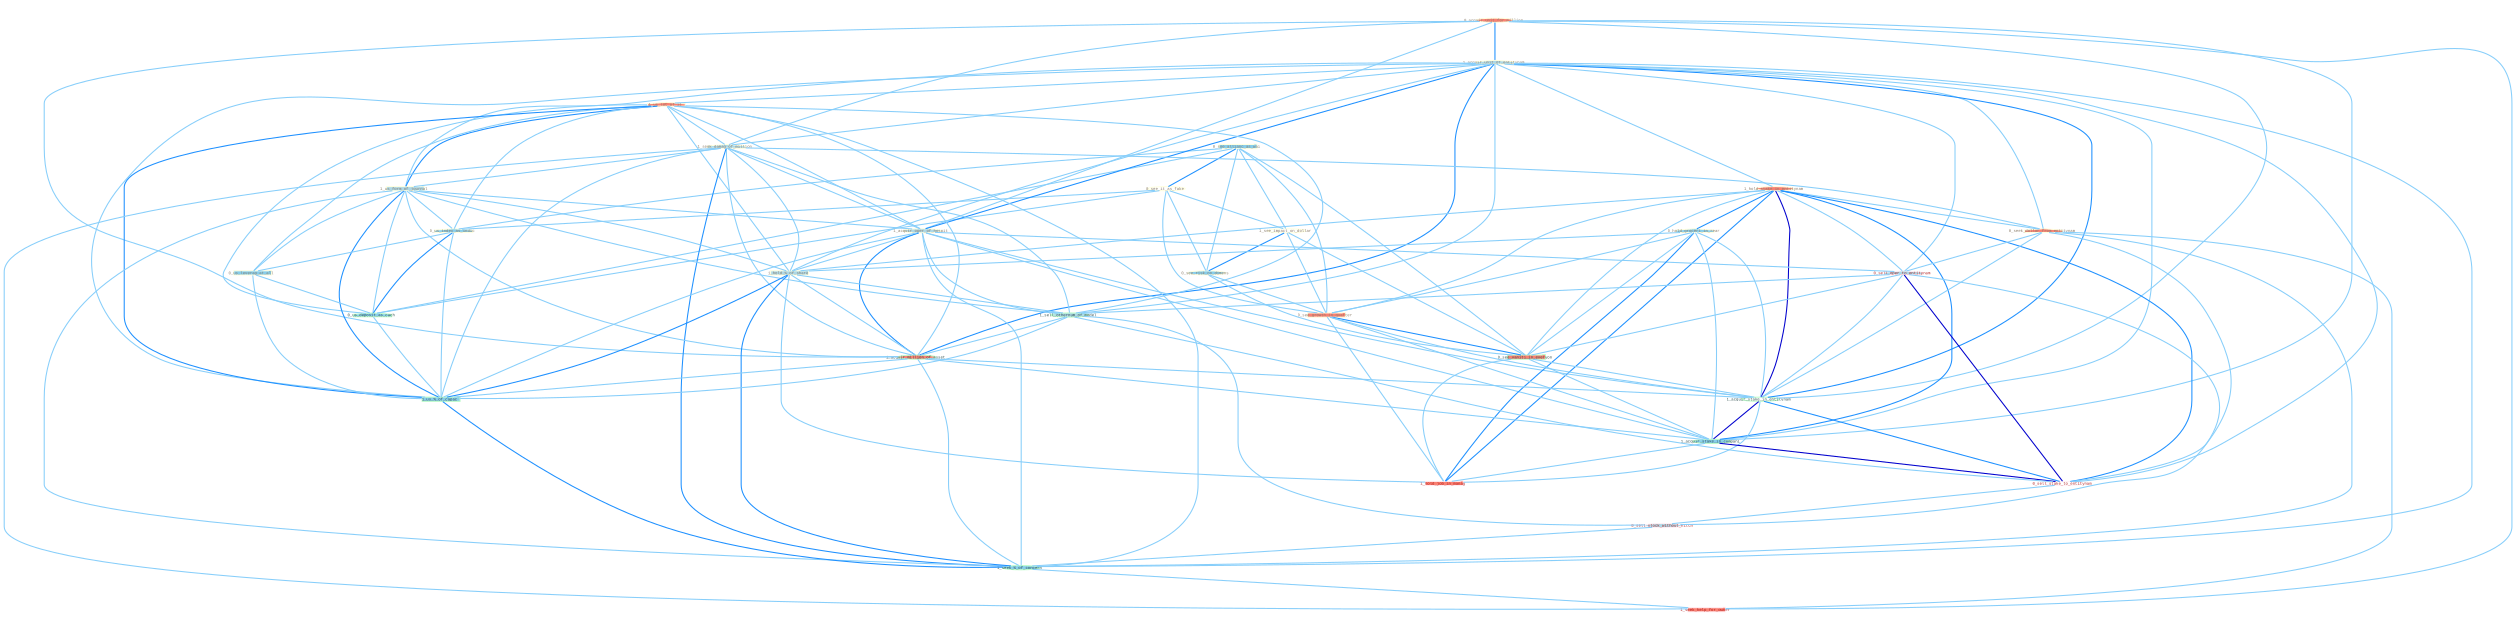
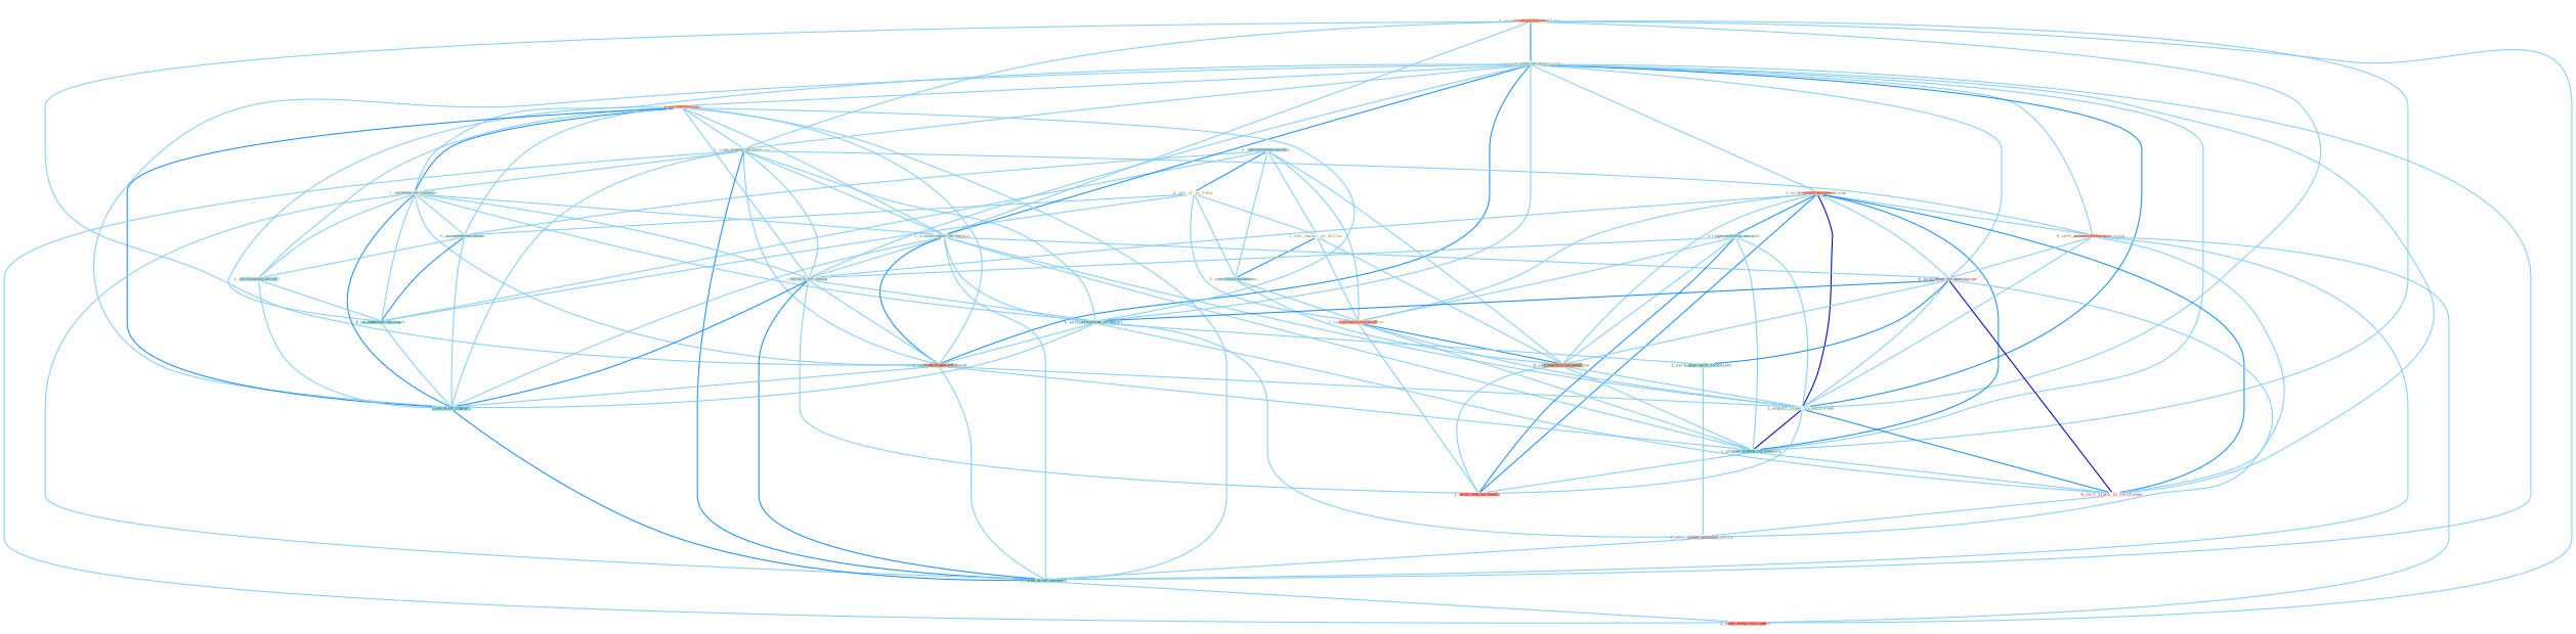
  graph {
    fontname="Liberation Mono"
    node [color="#ffffe0" fillcolor=skyblue fixedsize=true fontcolor="#8b7d6b" fontname="Liberation Mono" fontsize=4 shape=ellipse style=filled]
    edge [color="#87cefa" fontname="Liberation Mono" w=1]
    "0_see_allianc_as_wai " [height=.06 shape=folder width=.5]
    "0_see_it_as_fake " [fillcolor=white height=.06 width=.5]
    "0_acquir_unit_for_million " [fillcolor=salmon height=.06 width=.5]
    "1_acquir_unit_of_entitynam " [fillcolor=lightblue height=.06 shape=house width=.5]
    "1_us_lot_of_it " [fillcolor=salmon height=.06 shape=house width=.5]
    "1_see_impact_on_dollar " [fillcolor=white height=.06 width=.5]
    "1_seek_damag_of_million " [fillcolor=lightblue height=.06 shape=house width=.5]
    "1_hold_stake_in_entitynam " [fillcolor=salmon height=.06 width=.5]
    "0_seek_dollar_from_entitynam " [fillcolor=salmon height=.06 shape=house width=.5]
    "1_us_form_of_journal " [fillcolor=lightblue height=.06 shape=folder width=.5]
    "1_acquir_oper_of_hospit " [fillcolor=lightblue height=.06 width=.5]
    "0_hold_groceri_in_rear " [height=.06 shape=house width=.5]
    "0_see_risk_on_dimens " [height=.06 width=.5]
    "0_us_index_as_indic " [height=.06 shape=house width=.5]
    "1_hold_%_of_share " [fillcolor=lightblue height=.06 shape=folder width=.5]
    "0_us_leverag_at_all " [height=.06 shape=folder width=.5]
    "0_see_growth_in_quarter " [fillcolor=salmon height=.06 shape=folder width=.5]
    "0_sell_oper_to_entitynam " [color="#fff0f5" fillcolor=lightblue fontcolor="#b22222" height=.06 shape=house width=.5]
    "0_sell_stake_to_entitynam " [color="#fff0f5" fillcolor=white fontcolor="#b22222" height=.06 width=.5]
    "1_hold_job_in_manag " [color="#fff0f5" fillcolor=salmon fontcolor="#b22222" height=.06 shape=folder width=.5]
    "0_sell_stock_without_hitch " [color="#fff0f5" fillcolor=lightblue fontcolor="#b22222" height=.06 width=.5]
    "1_seek_help_for_owner " [color="#fff0f5" fillcolor=salmon fontcolor="#b22222" height=.06 shape=folder width=.5]
    "0_see_vaniti_in_everyon " [color="#BDFCC9" fillcolor=salmon fontcolor="#2f4f4f" height=.06 shape=folder width=.5]
    "0_us_deposit_as_cach " [color="#BDFCC9" fontcolor="#2f4f4f" height=.06 shape=house width=.5]
    "1_acquir_million_of_asset " [color="#BDFCC9" fillcolor=salmon fontcolor="#2f4f4f" height=.06 width=.5]
    "1_acquir_stake_in_entitynam " [color="#BDFCC9" fillcolor=white fontcolor="#2f4f4f" height=.06 width=.5]
    "1_acquir_stake_in_compani " [color="#BDFCC9" fontcolor="#2f4f4f" height=.06 width=.5]
    "1_sell_othernum_of_model " [color="#BDFCC9" fillcolor=lightblue fontcolor="#2f4f4f" height=.06 width=.5]
    "1_us_%_of_capac " [color="#BDFCC9" fontcolor="#2f4f4f" height=.06 shape=folder width=.5]
    "1_seek_%_of_concern " [color="#BDFCC9" fontcolor="#2f4f4f" height=.06 width=.5]
+   "1_sell_approach_to_client " [color="#BDFCC9" fillcolor=lightblue fontcolor="#2f4f4f" height=.06 width=.5]
    subgraph sub_1 {
      "0_see_allianc_as_wai "
      "0_see_it_as_fake "
      "0_acquir_unit_for_million "
      "1_acquir_unit_of_entitynam "
      "1_us_lot_of_it "
      "1_see_impact_on_dollar "
      "1_seek_damag_of_million "
      "1_hold_stake_in_entitynam "
      "0_seek_dollar_from_entitynam "
      "1_us_form_of_journal "
      "1_acquir_oper_of_hospit "
      "0_hold_groceri_in_rear "
      "0_see_risk_on_dimens "
      "0_us_index_as_indic "
      "1_hold_%_of_share "
      "0_us_leverag_at_all "
      "0_see_growth_in_quarter "
    }
    subgraph sub_2 {
      "0_sell_oper_to_entitynam "
      "0_sell_stake_to_entitynam "
      "1_hold_job_in_manag "
      "0_sell_stock_without_hitch "
      "1_seek_help_for_owner "
    }
    "0_see_allianc_as_wai " -- "0_see_it_as_fake " [color="#1e90ff" w=2]
    "0_see_allianc_as_wai " -- "1_see_impact_on_dollar "
    "0_see_allianc_as_wai " -- "0_see_risk_on_dimens "
    "0_see_allianc_as_wai " -- "0_us_index_as_indic "
    "0_see_allianc_as_wai " -- "0_see_growth_in_quarter "
    "0_see_allianc_as_wai " -- "0_see_vaniti_in_everyon "
    "0_see_allianc_as_wai " -- "0_us_deposit_as_cach "
    "0_see_it_as_fake " -- "1_see_impact_on_dollar "
    "0_see_it_as_fake " -- "0_see_risk_on_dimens "
    "0_see_it_as_fake " -- "0_us_index_as_indic "
    "0_see_it_as_fake " -- "0_see_growth_in_quarter "
    "0_see_it_as_fake " -- "0_us_deposit_as_cach "
    "0_acquir_unit_for_million " -- "1_acquir_unit_of_entitynam " [color="#1e90ff" w=2]
    "0_acquir_unit_for_million " -- "1_seek_damag_of_million "
    "0_acquir_unit_for_million " -- "1_acquir_oper_of_hospit "
    "0_acquir_unit_for_million " -- "1_seek_help_for_owner "
    "0_acquir_unit_for_million " -- "1_acquir_million_of_asset "
    "0_acquir_unit_for_million " -- "1_acquir_stake_in_entitynam "
    "0_acquir_unit_for_million " -- "1_acquir_stake_in_compani "
    "1_acquir_unit_of_entitynam " -- "1_us_lot_of_it "
    "1_acquir_unit_of_entitynam " -- "1_seek_damag_of_million "
    "1_acquir_unit_of_entitynam " -- "1_hold_stake_in_entitynam "
    "1_acquir_unit_of_entitynam " -- "0_seek_dollar_from_entitynam "
    "1_acquir_unit_of_entitynam " -- "1_us_form_of_journal "
    "1_acquir_unit_of_entitynam " -- "1_acquir_oper_of_hospit " [color="#1e90ff" w=2]
    "1_acquir_unit_of_entitynam " -- "1_hold_%_of_share "
    "1_acquir_unit_of_entitynam " -- "0_sell_oper_to_entitynam "
    "1_acquir_unit_of_entitynam " -- "0_sell_stake_to_entitynam "
    "1_acquir_unit_of_entitynam " -- "1_acquir_million_of_asset " [color="#1e90ff" w=2]
    "1_acquir_unit_of_entitynam " -- "1_acquir_stake_in_entitynam " [color="#1e90ff" w=2]
    "1_acquir_unit_of_entitynam " -- "1_acquir_stake_in_compani "
    "1_acquir_unit_of_entitynam " -- "1_sell_othernum_of_model "
    "1_acquir_unit_of_entitynam " -- "1_us_%_of_capac "
    "1_acquir_unit_of_entitynam " -- "1_seek_%_of_concern "
    "1_us_lot_of_it " -- "1_seek_damag_of_million "
    "1_us_lot_of_it " -- "1_us_form_of_journal " [color="#1e90ff" w=2]
    "1_us_lot_of_it " -- "1_acquir_oper_of_hospit "
    "1_us_lot_of_it " -- "0_us_index_as_indic "
    "1_us_lot_of_it " -- "1_hold_%_of_share "
    "1_us_lot_of_it " -- "0_us_leverag_at_all "
    "1_us_lot_of_it " -- "0_us_deposit_as_cach "
    "1_us_lot_of_it " -- "1_acquir_million_of_asset "
    "1_us_lot_of_it " -- "1_sell_othernum_of_model "
    "1_us_lot_of_it " -- "1_us_%_of_capac " [color="#1e90ff" w=2]
    "1_us_lot_of_it " -- "1_seek_%_of_concern "
    "1_see_impact_on_dollar " -- "0_see_risk_on_dimens " [color="#1e90ff" w=2]
    "1_see_impact_on_dollar " -- "0_see_growth_in_quarter "
    "1_see_impact_on_dollar " -- "0_see_vaniti_in_everyon "
    "1_seek_damag_of_million " -- "0_seek_dollar_from_entitynam "
    "1_seek_damag_of_million " -- "1_us_form_of_journal "
    "1_seek_damag_of_million " -- "1_acquir_oper_of_hospit "
    "1_seek_damag_of_million " -- "1_hold_%_of_share "
    "1_seek_damag_of_million " -- "1_seek_help_for_owner "
    "1_seek_damag_of_million " -- "1_acquir_million_of_asset "
    "1_seek_damag_of_million " -- "1_sell_othernum_of_model "
    "1_seek_damag_of_million " -- "1_us_%_of_capac "
    "1_seek_damag_of_million " -- "1_seek_%_of_concern " [color="#1e90ff" w=2]
    "1_hold_stake_in_entitynam " -- "0_seek_dollar_from_entitynam "
    "1_hold_stake_in_entitynam " -- "0_hold_groceri_in_rear " [color="#1e90ff" w=2]
    "1_hold_stake_in_entitynam " -- "1_hold_%_of_share "
    "1_hold_stake_in_entitynam " -- "0_see_growth_in_quarter "
    "1_hold_stake_in_entitynam " -- "0_sell_oper_to_entitynam "
    "1_hold_stake_in_entitynam " -- "0_sell_stake_to_entitynam " [color="#1e90ff" w=2]
    "1_hold_stake_in_entitynam " -- "1_hold_job_in_manag " [color="#1e90ff" w=2]
    "1_hold_stake_in_entitynam " -- "0_see_vaniti_in_everyon "
    "1_hold_stake_in_entitynam " -- "1_acquir_stake_in_entitynam " [color="#0000cd" w=3]
    "1_hold_stake_in_entitynam " -- "1_acquir_stake_in_compani " [color="#1e90ff" w=2]
    "0_seek_dollar_from_entitynam " -- "0_sell_oper_to_entitynam "
    "0_seek_dollar_from_entitynam " -- "0_sell_stake_to_entitynam "
    "0_seek_dollar_from_entitynam " -- "1_seek_help_for_owner "
    "0_seek_dollar_from_entitynam " -- "1_acquir_stake_in_entitynam "
    "0_seek_dollar_from_entitynam " -- "1_seek_%_of_concern "
    "1_us_form_of_journal " -- "1_acquir_oper_of_hospit "
    "1_us_form_of_journal " -- "0_us_index_as_indic "
    "1_us_form_of_journal " -- "1_hold_%_of_share "
    "1_us_form_of_journal " -- "0_us_leverag_at_all "
    "1_us_form_of_journal " -- "0_us_deposit_as_cach "
    "1_us_form_of_journal " -- "1_acquir_million_of_asset "
    "1_us_form_of_journal " -- "1_sell_othernum_of_model "
    "1_us_form_of_journal " -- "1_us_%_of_capac " [color="#1e90ff" w=2]
    "1_us_form_of_journal " -- "1_seek_%_of_concern "
    "1_acquir_oper_of_hospit " -- "1_hold_%_of_share "
    "1_acquir_oper_of_hospit " -- "0_sell_oper_to_entitynam "
    "1_acquir_oper_of_hospit " -- "1_acquir_million_of_asset " [color="#1e90ff" w=2]
    "1_acquir_oper_of_hospit " -- "1_acquir_stake_in_entitynam "
    "1_acquir_oper_of_hospit " -- "1_acquir_stake_in_compani "
    "1_acquir_oper_of_hospit " -- "1_sell_othernum_of_model "
    "1_acquir_oper_of_hospit " -- "1_us_%_of_capac "
    "1_acquir_oper_of_hospit " -- "1_seek_%_of_concern "
    "0_hold_groceri_in_rear " -- "1_hold_%_of_share "
    "0_hold_groceri_in_rear " -- "0_see_growth_in_quarter "
    "0_hold_groceri_in_rear " -- "1_hold_job_in_manag " [color="#1e90ff" w=2]
    "0_hold_groceri_in_rear " -- "0_see_vaniti_in_everyon "
    "0_hold_groceri_in_rear " -- "1_acquir_stake_in_entitynam "
    "0_hold_groceri_in_rear " -- "1_acquir_stake_in_compani "
    "0_see_risk_on_dimens " -- "0_see_growth_in_quarter "
    "0_see_risk_on_dimens " -- "0_see_vaniti_in_everyon "
    "0_us_index_as_indic " -- "0_us_leverag_at_all "
    "0_us_index_as_indic " -- "0_us_deposit_as_cach " [color="#1e90ff" w=2]
    "0_us_index_as_indic " -- "1_us_%_of_capac "
    "1_hold_%_of_share " -- "1_hold_job_in_manag "
    "1_hold_%_of_share " -- "1_acquir_million_of_asset "
    "1_hold_%_of_share " -- "1_sell_othernum_of_model "
    "1_hold_%_of_share " -- "1_us_%_of_capac " [color="#1e90ff" w=2]
    "1_hold_%_of_share " -- "1_seek_%_of_concern " [color="#1e90ff" w=2]
    "0_us_leverag_at_all " -- "0_us_deposit_as_cach "
    "0_us_leverag_at_all " -- "1_us_%_of_capac "
    "0_see_growth_in_quarter " -- "1_hold_job_in_manag "
    "0_see_growth_in_quarter " -- "0_see_vaniti_in_everyon " [color="#1e90ff" w=2]
    "0_see_growth_in_quarter " -- "1_acquir_stake_in_entitynam "
    "0_see_growth_in_quarter " -- "1_acquir_stake_in_compani "
    "0_sell_oper_to_entitynam " -- "0_sell_stake_to_entitynam " [color="#0000cd" w=3]
    "0_sell_oper_to_entitynam " -- "0_sell_stock_without_hitch "
    "0_sell_oper_to_entitynam " -- "0_see_vaniti_in_everyon "
    "0_sell_oper_to_entitynam " -- "1_acquir_stake_in_entitynam "
-   "0_sell_oper_to_entitynam " -- "1_sell_othernum_of_model "
+   "0_sell_oper_to_entitynam " -- "1_sell_othernum_of_model " [color="#1e90ff"]
+   "0_sell_oper_to_entitynam " -- "1_sell_approach_to_client " [color="#1e90ff" w=2]
    "0_sell_stake_to_entitynam " -- "0_sell_stock_without_hitch "
    "0_sell_stock_without_hitch " -- "1_seek_%_of_concern "
    "0_see_vaniti_in_everyon " -- "1_hold_job_in_manag "
    "0_see_vaniti_in_everyon " -- "1_acquir_stake_in_entitynam "
    "0_see_vaniti_in_everyon " -- "1_acquir_stake_in_compani "
    "0_us_deposit_as_cach " -- "1_us_%_of_capac "
    "1_acquir_million_of_asset " -- "1_acquir_stake_in_entitynam "
    "1_acquir_million_of_asset " -- "1_acquir_stake_in_compani "
    "1_acquir_million_of_asset " -- "1_us_%_of_capac "
    "1_acquir_million_of_asset " -- "1_seek_%_of_concern "
    "1_acquir_stake_in_entitynam " -- "0_sell_stake_to_entitynam " [color="#1e90ff" w=2]
    "1_acquir_stake_in_entitynam " -- "1_hold_job_in_manag "
    "1_acquir_stake_in_entitynam " -- "1_acquir_stake_in_compani " [color="#0000cd" w=3]
-   "1_acquir_stake_in_compani " -- "0_sell_stake_to_entitynam " [color="#0000cd"]
+   "1_acquir_stake_in_compani " -- "0_sell_stake_to_entitynam "
    "1_acquir_stake_in_compani " -- "1_hold_job_in_manag "
    "1_sell_othernum_of_model " -- "0_sell_stake_to_entitynam "
    "1_sell_othernum_of_model " -- "0_sell_stock_without_hitch "
    "1_sell_othernum_of_model " -- "1_acquir_million_of_asset "
    "1_sell_othernum_of_model " -- "1_us_%_of_capac "
+   "1_sell_othernum_of_model " -- "1_sell_approach_to_client "
    "1_us_%_of_capac " -- "1_seek_%_of_concern " [color="#1e90ff" w=2]
    "1_seek_%_of_concern " -- "1_seek_help_for_owner "
+   "1_sell_approach_to_client " -- "0_sell_stock_without_hitch "
  }
